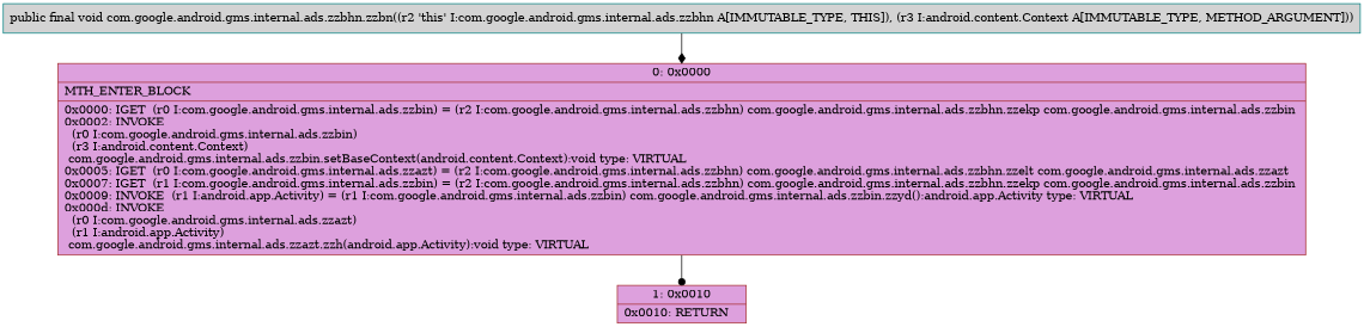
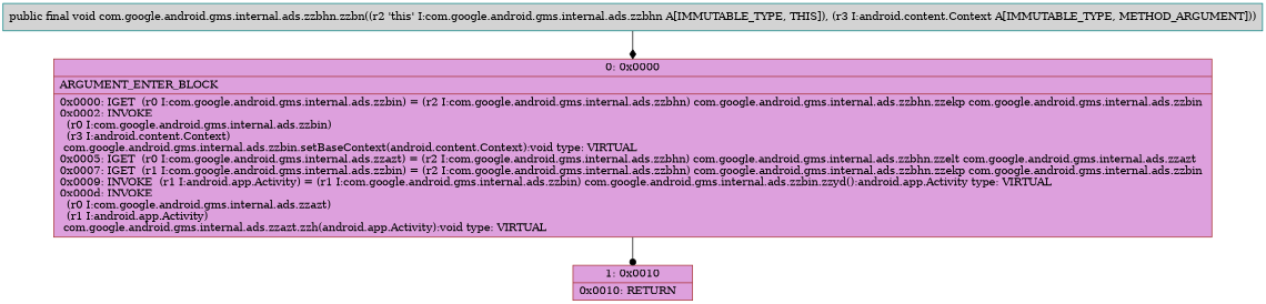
  digraph {
    node [shape=record style=filled fillcolor=plum color=brown]
-   n1 [label="{0\:\ 0x0000|MTH_ENTER_BLOCK\l|0x0000: IGET  (r0 I:com.google.android.gms.internal.ads.zzbin) = (r2 I:com.google.android.gms.internal.ads.zzbhn) com.google.android.gms.internal.ads.zzbhn.zzekp com.google.android.gms.internal.ads.zzbin \l0x0002: INVOKE  \l  (r0 I:com.google.android.gms.internal.ads.zzbin)\l  (r3 I:android.content.Context)\l com.google.android.gms.internal.ads.zzbin.setBaseContext(android.content.Context):void type: VIRTUAL \l0x0005: IGET  (r0 I:com.google.android.gms.internal.ads.zzazt) = (r2 I:com.google.android.gms.internal.ads.zzbhn) com.google.android.gms.internal.ads.zzbhn.zzelt com.google.android.gms.internal.ads.zzazt \l0x0007: IGET  (r1 I:com.google.android.gms.internal.ads.zzbin) = (r2 I:com.google.android.gms.internal.ads.zzbhn) com.google.android.gms.internal.ads.zzbhn.zzekp com.google.android.gms.internal.ads.zzbin \l0x0009: INVOKE  (r1 I:android.app.Activity) = (r1 I:com.google.android.gms.internal.ads.zzbin) com.google.android.gms.internal.ads.zzbin.zzyd():android.app.Activity type: VIRTUAL \l0x000d: INVOKE  \l  (r0 I:com.google.android.gms.internal.ads.zzazt)\l  (r1 I:android.app.Activity)\l com.google.android.gms.internal.ads.zzazt.zzh(android.app.Activity):void type: VIRTUAL \l}"]
+   n1 [label="{0\:\ 0x0000|ARGUMENT_ENTER_BLOCK\l|0x0000: IGET  (r0 I:com.google.android.gms.internal.ads.zzbin) = (r2 I:com.google.android.gms.internal.ads.zzbhn) com.google.android.gms.internal.ads.zzbhn.zzekp com.google.android.gms.internal.ads.zzbin \l0x0002: INVOKE  \l  (r0 I:com.google.android.gms.internal.ads.zzbin)\l  (r3 I:android.content.Context)\l com.google.android.gms.internal.ads.zzbin.setBaseContext(android.content.Context):void type: VIRTUAL \l0x0005: IGET  (r0 I:com.google.android.gms.internal.ads.zzazt) = (r2 I:com.google.android.gms.internal.ads.zzbhn) com.google.android.gms.internal.ads.zzbhn.zzelt com.google.android.gms.internal.ads.zzazt \l0x0007: IGET  (r1 I:com.google.android.gms.internal.ads.zzbin) = (r2 I:com.google.android.gms.internal.ads.zzbhn) com.google.android.gms.internal.ads.zzbhn.zzekp com.google.android.gms.internal.ads.zzbin \l0x0009: INVOKE  (r1 I:android.app.Activity) = (r1 I:com.google.android.gms.internal.ads.zzbin) com.google.android.gms.internal.ads.zzbin.zzyd():android.app.Activity type: VIRTUAL \l0x000d: INVOKE  \l  (r0 I:com.google.android.gms.internal.ads.zzazt)\l  (r1 I:android.app.Activity)\l com.google.android.gms.internal.ads.zzazt.zzh(android.app.Activity):void type: VIRTUAL \l}"]
    n2 [label="{1\:\ 0x0010|0x0010: RETURN   \l}"]
    n3 [label="{public final void com.google.android.gms.internal.ads.zzbhn.zzbn((r2 'this' I:com.google.android.gms.internal.ads.zzbhn A[IMMUTABLE_TYPE, THIS]), (r3 I:android.content.Context A[IMMUTABLE_TYPE, METHOD_ARGUMENT])) }" fillcolor=lightgrey color=teal]
    n1 -> n2 [arrowhead=dot]
    n3 -> n1 [arrowhead=diamond]
  }
